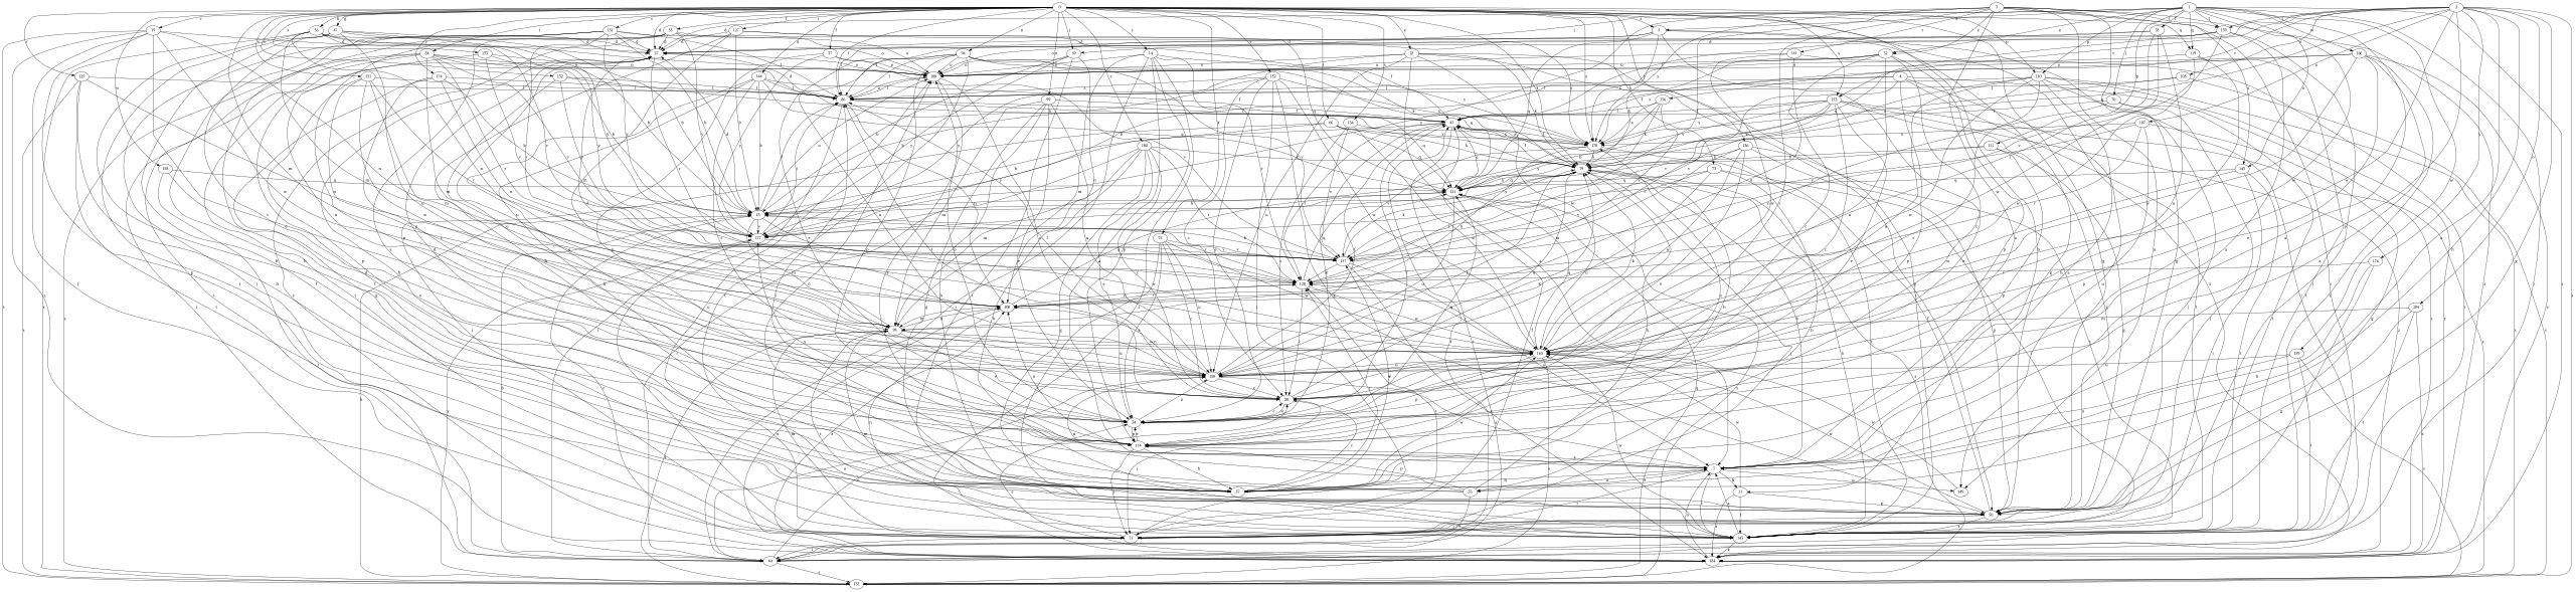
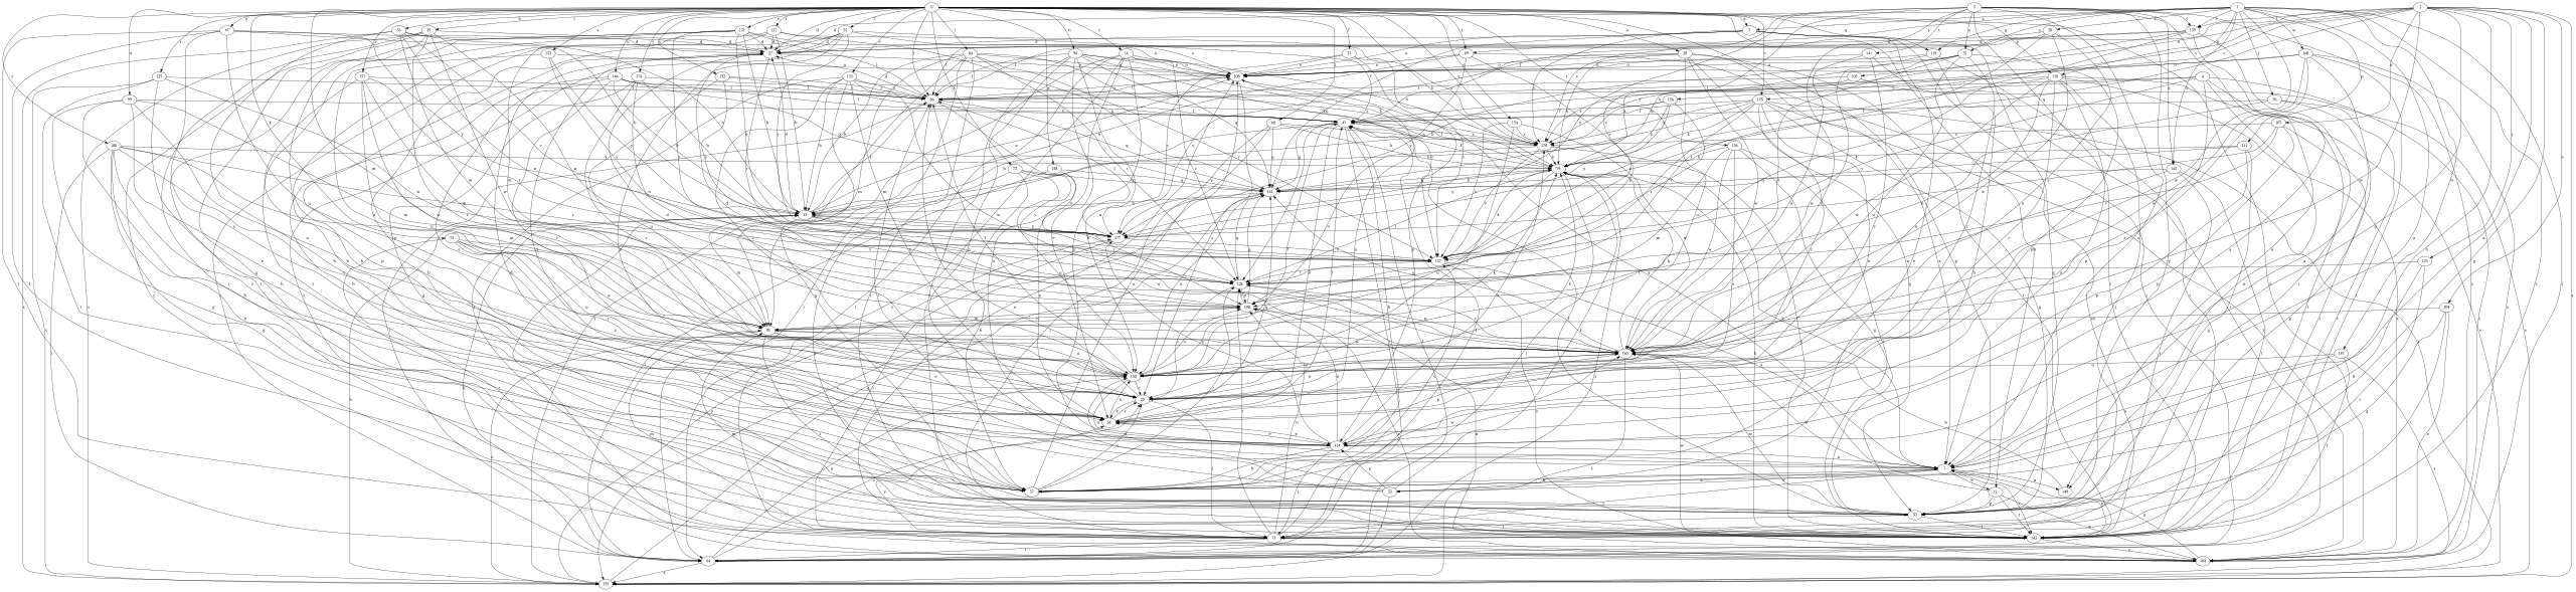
  strict digraph {
    fontname="PT Serif"
    node [fontname="PT Serif"]
    edge [fontname="PT Serif"]
    0
    5
    11
    14
    19
    27
    28
    35
    37
    47
    50
    56
    60
    69
    73
    75
    79
    84
    86
    93
    94
    99
    110
    119
    125
    127
    131
    132
    133
    134
    136
    144
    151
    152
    153
    158
    170
    174
    180
    184
    64
    121
    33
    108
    163
    143
    7
    114
    128
    135
    20
    71
    100
    57
    150
    177
    42
    157
    13
    34
    1
    32
    38
    70
    111
    139
    145
    159
    160
    149
    2
    104
    105
    107
    156
    176
    3
    141
    4
    0 -> 5 [label=a]
    0 -> 11 [label=b]
    0 -> 14 [label=c]
    0 -> 19 [label=c]
    0 -> 27 [label=d]
    0 -> 28 [label=e]
    0 -> 35 [label=f]
    0 -> 37 [label=f]
    0 -> 47 [label=g]
    0 -> 50 [label=g]
    0 -> 56 [label=h]
    0 -> 60 [label=i]
    0 -> 69 [label=j]
    0 -> 73 [label=k]
    0 -> 75 [label=k]
    0 -> 79 [label=k]
    0 -> 84 [label=l]
    0 -> 86 [label=l]
    0 -> 93 [label=m]
    0 -> 94 [label=n]
    0 -> 99 [label=n]
    0 -> 110 [label=p]
    0 -> 119 [label=q]
    0 -> 125 [label=r]
    0 -> 127 [label=r]
    0 -> 131 [label=s]
    0 -> 132 [label=s]
    0 -> 133 [label=s]
    0 -> 134 [label=s]
    0 -> 136 [label=t]
    0 -> 144 [label=u]
    0 -> 151 [label=v]
    0 -> 152 [label=v]
    0 -> 153 [label=v]
    0 -> 158 [label=w]
    0 -> 170 [label=x]
    0 -> 174 [label=y]
    0 -> 180 [label=z]
    0 -> 184 [label=z]
    5 -> 27 [label=d]
    5 -> 50 [label=g]
    5 -> 170 [label=x]
    5 -> 64 [label=i]
    5 -> 121 [label=q]
    5 -> 33 [label=e]
    5 -> 108 [label=o]
    11 -> 50 [label=g]
    11 -> 184 [label=z]
    11 -> 163 [label=w]
    11 -> 143 [label=t]
    14 -> 93 [label=m]
    14 -> 170 [label=x]
    14 -> 184 [label=z]
    14 -> 64 [label=i]
    14 -> 108 [label=o]
    14 -> 7 [label=a]
    14 -> 114 [label=p]
    14 -> 128 [label=r]
    19 -> 27 [label=d]
    19 -> 50 [label=g]
    19 -> 184 [label=z]
    19 -> 163 [label=w]
    19 -> 135 [label=s]
    19 -> 20 [label=c]
    19 -> 71 [label=j]
    19 -> 100 [label=n]
    27 -> 108 [label=o]
    27 -> 128 [label=r]
    27 -> 57 [label=h]
    27 -> 150 [label=u]
    28 -> 50 [label=g]
    28 -> 79 [label=k]
    28 -> 108 [label=o]
    28 -> 163 [label=w]
    28 -> 143 [label=t]
    28 -> 7 [label=a]
    28 -> 150 [label=u]
    28 -> 177 [label=y]
    35 -> 27 [label=d]
    35 -> 184 [label=z]
    35 -> 64 [label=i]
    35 -> 108 [label=o]
    35 -> 7 [label=a]
    35 -> 114 [label=p]
    35 -> 177 [label=y]
    35 -> 42 [label=f]
    37 -> 108 [label=o]
    37 -> 114 [label=p]
    37 -> 177 [label=y]
    37 -> 157 [label=v]
    47 -> 27 [label=d]
    47 -> 143 [label=t]
    47 -> 71 [label=j]
    47 -> 150 [label=u]
    47 -> 177 [label=y]
    47 -> 13 [label=b]
    47 -> 34 [label=e]
    50 -> 163 [label=w]
    50 -> 143 [label=t]
    50 -> 71 [label=j]
    50 -> 42 [label=f]
    56 -> 27 [label=d]
    56 -> 93 [label=m]
-   56 -> 108 [label=o]
    56 -> 135 [label=s]
    56 -> 100 [label=n]
    56 -> 57 [label=h]
    56 -> 157 [label=v]
    56 -> 13 [label=b]
    60 -> 79 [label=k]
    60 -> 170 [label=x]
    60 -> 121 [label=q]
    60 -> 71 [label=j]
    60 -> 177 [label=y]
    69 -> 108 [label=o]
    69 -> 143 [label=t]
    69 -> 100 [label=n]
    69 -> 177 [label=y]
    69 -> 13 [label=b]
    73 -> 121 [label=q]
    73 -> 143 [label=t]
    73 -> 57 [label=h]
    73 -> 150 [label=u]
    73 -> 157 [label=v]
    75 -> 163 [label=w]
    75 -> 143 [label=t]
    75 -> 20 [label=c]
    75 -> 150 [label=u]
    75 -> 157 [label=v]
    75 -> 34 [label=e]
    79 -> 121 [label=q]
    79 -> 128 [label=r]
    79 -> 135 [label=s]
    79 -> 71 [label=j]
    79 -> 150 [label=u]
    79 -> 42 [label=f]
    84 -> 79 [label=k]
    84 -> 93 [label=m]
    84 -> 64 [label=i]
    84 -> 108 [label=o]
    84 -> 143 [label=t]
    84 -> 128 [label=r]
    84 -> 135 [label=s]
    84 -> 157 [label=v]
    84 -> 13 [label=b]
    86 -> 27 [label=d]
    86 -> 64 [label=i]
    86 -> 121 [label=q]
    86 -> 108 [label=o]
    86 -> 100 [label=n]
    86 -> 42 [label=f]
    93 -> 163 [label=w]
    93 -> 143 [label=t]
    93 -> 135 [label=s]
    93 -> 100 [label=n]
    93 -> 150 [label=u]
    93 -> 34 [label=e]
    94 -> 79 [label=k]
    94 -> 86 [label=l]
    94 -> 121 [label=q]
    94 -> 108 [label=o]
    94 -> 143 [label=t]
    94 -> 114 [label=p]
    94 -> 150 [label=u]
    94 -> 157 [label=v]
    94 -> 34 [label=e]
    99 -> 50 [label=g]
    99 -> 93 [label=m]
    99 -> 57 [label=h]
    99 -> 150 [label=u]
    99 -> 42 [label=f]
    99 -> 34 [label=e]
    110 -> 86 [label=l]
    110 -> 184 [label=z]
    110 -> 163 [label=w]
    110 -> 7 [label=a]
    110 -> 135 [label=s]
    110 -> 20 [label=c]
    110 -> 71 [label=j]
    110 -> 150 [label=u]
    110 -> 157 [label=v]
    119 -> 108 [label=o]
    119 -> 163 [label=w]
    119 -> 143 [label=t]
    119 -> 57 [label=h]
    125 -> 86 [label=l]
    125 -> 143 [label=t]
    125 -> 135 [label=s]
    125 -> 100 [label=n]
    125 -> 57 [label=h]
    127 -> 27 [label=d]
    127 -> 93 [label=m]
    127 -> 170 [label=x]
    127 -> 121 [label=q]
    127 -> 57 [label=h]
    127 -> 13 [label=b]
    131 -> 27 [label=d]
    131 -> 86 [label=l]
    131 -> 108 [label=o]
    131 -> 143 [label=t]
    131 -> 128 [label=r]
    131 -> 71 [label=j]
    131 -> 57 [label=h]
    131 -> 177 [label=y]
    131 -> 13 [label=b]
    132 -> 86 [label=l]
    132 -> 150 [label=u]
    132 -> 177 [label=y]
    132 -> 42 [label=f]
    133 -> 108 [label=o]
    133 -> 150 [label=u]
    133 -> 177 [label=y]
    133 -> 157 [label=v]
    134 -> 170 [label=x]
    134 -> 163 [label=w]
    134 -> 20 [label=c]
    134 -> 157 [label=v]
    136 -> 50 [label=g]
    136 -> 79 [label=k]
    136 -> 93 [label=m]
    136 -> 163 [label=w]
    136 -> 143 [label=t]
    136 -> 34 [label=e]
    144 -> 86 [label=l]
    144 -> 121 [label=q]
    144 -> 20 [label=c]
    144 -> 57 [label=h]
    144 -> 42 [label=f]
    144 -> 13 [label=b]
    144 -> 34 [label=e]
    151 -> 86 [label=l]
    151 -> 93 [label=m]
    151 -> 163 [label=w]
    151 -> 114 [label=p]
    151 -> 128 [label=r]
    151 -> 150 [label=u]
    152 -> 50 [label=g]
    152 -> 86 [label=z]
    152 -> 170 [label=x]
    152 -> 163 [label=w]
    152 -> 20 [label=c]
    152 -> 71 [label=j]
    152 -> 13 [label=b]
    152 -> 34 [label=e]
    153 -> 50 [label=g]
    153 -> 79 [label=k]
    153 -> 170 [label=x]
    153 -> 184 [label=z]
    153 -> 128 [label=r]
    153 -> 135 [label=s]
    153 -> 20 [label=c]
    153 -> 42 [label=f]
    153 -> 13 [label=b]
    153 -> 34 [label=e]
    158 -> 64 [label=i]
    158 -> 121 [label=q]
    158 -> 34 [label=e]
    170 -> 79 [label=k]
    170 -> 143 [label=t]
    170 -> 100 [label=n]
    170 -> 42 [label=f]
    170 -> 157 [label=v]
    174 -> 50 [label=g]
    174 -> 86 [label=l]
    174 -> 20 [label=c]
    174 -> 100 [label=n]
    174 -> 13 [label=b]
    180 -> 50 [label=g]
    180 -> 79 [label=k]
    180 -> 93 [label=m]
    180 -> 64 [label=i]
    180 -> 128 [label=r]
    180 -> 20 [label=c]
    180 -> 57 [label=h]
    180 -> 34 [label=e]
    184 -> 7 [label=a]
    184 -> 100 [label=n]
    184 -> 34 [label=e]
    64 -> 135 [label=s]
    64 -> 20 [label=c]
    64 -> 150 [label=u]
    64 -> 42 [label=f]
    64 -> 13 [label=b]
    121 -> 79 [label=k]
    121 -> 135 [label=s]
    121 -> 150 [label=u]
    121 -> 13 [label=b]
    33 -> 27 [label=d]
    33 -> 79 [label=k]
    33 -> 86 [label=l]
    33 -> 64 [label=i]
    33 -> 7 [label=a]
    33 -> 114 [label=p]
    33 -> 150 [label=u]
    108 -> 86 [label=l]
    108 -> 7 [label=a]
    108 -> 20 [label=c]
    163 -> 27 [label=d]
    163 -> 79 [label=k]
    163 -> 121 [label=q]
    163 -> 114 [label=p]
    163 -> 128 [label=r]
    163 -> 135 [label=s]
    163 -> 150 [label=u]
    143 -> 79 [label=k]
    143 -> 93 [label=m]
    143 -> 184 [label=z]
    143 -> 163 [label=w]
    143 -> 7 [label=a]
    7 -> 11 [label=b]
    7 -> 79 [label=k]
    7 -> 33 [label=e]
    7 -> 143 [label=t]
    7 -> 71 [label=j]
    7 -> 57 [label=h]
    7 -> 149 [label=u]
    114 -> 27 [label=d]
    114 -> 170 [label=x]
    114 -> 7 [label=a]
    114 -> 71 [label=j]
    114 -> 100 [label=n]
    114 -> 57 [label=h]
    114 -> 177 [label=y]
    114 -> 34 [label=e]
    128 -> 121 [label=q]
    128 -> 163 [label=w]
    128 -> 20 [label=c]
    128 -> 100 [label=n]
    135 -> 121 [label=q]
    135 -> 177 [label=y]
    135 -> 13 [label=b]
    20 -> 79 [label=k]
    20 -> 86 [label=l]
    20 -> 163 [label=w]
    20 -> 71 [label=j]
    20 -> 34 [label=e]
    71 -> 93 [label=m]
    71 -> 64 [label=i]
    71 -> 108 [label=o]
    71 -> 128 [label=r]
    71 -> 100 [label=n]
    71 -> 42 [label=f]
    100 -> 93 [label=m]
    100 -> 184 [label=z]
    100 -> 121 [label=q]
    100 -> 128 [label=r]
    57 -> 108 [label=o]
    57 -> 163 [label=w]
    57 -> 128 [label=r]
    57 -> 20 [label=c]
    57 -> 157 [label=v]
    150 -> 79 [label=k]
    150 -> 86 [label=l]
    150 -> 7 [label=a]
    150 -> 20 [label=c]
    150 -> 100 [label=n]
    150 -> 42 [label=f]
    177 -> 86 [label=l]
    177 -> 71 [label=j]
    177 -> 157 [label=v]
    42 -> 170 [label=x]
    42 -> 64 [label=i]
    42 -> 121 [label=q]
    42 -> 128 [label=r]
    42 -> 57 [label=h]
    42 -> 13 [label=b]
    42 -> 34 [label=e]
    157 -> 79 [label=k]
    157 -> 184 [label=z]
    157 -> 7 [label=a]
    157 -> 128 [label=r]
    157 -> 13 [label=b]
    13 -> 27 [label=d]
    13 -> 86 [label=l]
    13 -> 93 [label=m]
    13 -> 184 [label=z]
    13 -> 108 [label=o]
    13 -> 163 [label=w]
    13 -> 128 [label=r]
    13 -> 177 [label=y]
    34 -> 121 [label=q]
    34 -> 108 [label=o]
    34 -> 114 [label=p]
    34 -> 20 [label=c]
    34 -> 150 [label=u]
    34 -> 42 [label=f]
    1 -> 5 [label=a]
    1 -> 27 [label=d]
    1 -> 69 [label=j]
    1 -> 110 [label=p]
    1 -> 119 [label=q]
    1 -> 184 [label=z]
    1 -> 64 [label=i]
    1 -> 163 [label=w]
    1 -> 7 [label=a]
    1 -> 32 [label=e]
    1 -> 38 [label=f]
    1 -> 70 [label=j]
    1 -> 111 [label=p]
    1 -> 139 [label=t]
    1 -> 145 [label=u]
    1 -> 159 [label=w]
    1 -> 160 [label=w]
    32 -> 79 [label=k]
    32 -> 108 [label=o]
    32 -> 114 [label=p]
    32 -> 20 [label=c]
    32 -> 100 [label=n]
    32 -> 150 [label=u]
    32 -> 13 [label=b]
    38 -> 27 [label=d]
    38 -> 86 [label=l]
    38 -> 163 [label=w]
    38 -> 128 [label=r]
    38 -> 150 [label=u]
    70 -> 143 [label=t]
    70 -> 71 [label=j]
    70 -> 100 [label=n]
    70 -> 42 [label=f]
    111 -> 50 [label=g]
    111 -> 79 [label=k]
    111 -> 114 [label=p]
    111 -> 177 [label=y]
    139 -> 27 [label=d]
    139 -> 86 [label=l]
    139 -> 121 [label=q]
    139 -> 7 [label=a]
    139 -> 71 [label=j]
    139 -> 157 [label=v]
    145 -> 121 [label=q]
    145 -> 163 [label=w]
    145 -> 143 [label=t]
    145 -> 71 [label=j]
    159 -> 143 [label=t]
    159 -> 7 [label=a]
    159 -> 135 [label=s]
    159 -> 150 [label=u]
    160 -> 170 [label=x]
    160 -> 184 [label=z]
    160 -> 108 [label=o]
    160 -> 163 [label=w]
    160 -> 143 [label=t]
    160 -> 7 [label=a]
    160 -> 34 [label=e]
    149 -> 163 [label=w]
    2 -> 50 [label=g]
    2 -> 153 [label=v]
    2 -> 121 [label=q]
    2 -> 163 [label=w]
    2 -> 7 [label=a]
    2 -> 114 [label=p]
    2 -> 135 [label=s]
    2 -> 57 [label=h]
    2 -> 42 [label=f]
    2 -> 139 [label=t]
    2 -> 104 [label=o]
    2 -> 105 [label=o]
    2 -> 107 [label=o]
    2 -> 156 [label=v]
    2 -> 176 [label=y]
    104 -> 50 [label=g]
    104 -> 93 [label=m]
    104 -> 184 [label=z]
    104 -> 143 [label=t]
    105 -> 86 [label=l]
    105 -> 170 [label=x]
    105 -> 135 [label=s]
    107 -> 50 [label=g]
    107 -> 170 [label=x]
    107 -> 114 [label=p]
    107 -> 128 [label=r]
    107 -> 177 [label=y]
    156 -> 79 [label=k]
    156 -> 170 [label=x]
    156 -> 177 [label=y]
    156 -> 42 [label=f]
    156 -> 157 [label=v]
    176 -> 128 [label=r]
    176 -> 71 [label=j]
    176 -> 57 [label=h]
    3 -> 50 [label=g]
    3 -> 170 [label=x]
    3 -> 184 [label=z]
    3 -> 64 [label=i]
    3 -> 7 [label=a]
    3 -> 20 [label=c]
    3 -> 177 [label=y]
    3 -> 157 [label=v]
    3 -> 32 [label=e]
    3 -> 139 [label=t]
    3 -> 145 [label=u]
    3 -> 149 [label=u]
    3 -> 141 [label=t]
    141 -> 64 [label=i]
    141 -> 108 [label=o]
    141 -> 163 [label=w]
    141 -> 20 [label=c]
    4 -> 86 [label=l]
    4 -> 184 [label=z]
    4 -> 143 [label=t]
    4 -> 114 [label=p]
    4 -> 42 [label=f]
    4 -> 157 [label=v]
    4 -> 149 [label=u]
  }
